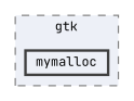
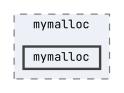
  digraph {
    compound=true
    rankdir=LR
    fontname="JetBrains Mono"
    n1 [color=grey25 fillcolor="#edf0f7" fontname="JetBrains Mono" fontsize=10 height=0.2 label=mymalloc shape=box style="filled,bold" width=0.4]
    subgraph cluster_1 {
      bgcolor="#edf0f7"
      fontsize=10
-     label=gtk
+     label=mymalloc
      pencolor=grey50
      style="filled,dashed"
      n1
    }
  }
